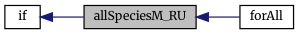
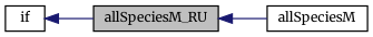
  digraph {
    fontname=Merriweather
    rankdir=LR
    node [color=black fontname=Merriweather fontsize=10 shape=record]
    edge [color=midnightblue dir=back fontname=Merriweather fontsize=10 labelfontname=FreeSans labelfontsize=10 style=solid]
    n1 [fillcolor=grey75 fontcolor=black height=0.2 label=allSpeciesM_RU style=filled width=0.4]
-   n2 [height=0.2 label=forAll width=0.4]
+   n2 [height=0.2 label=allSpeciesM width=0.4]
    n3 [height=0.2 label=if width=0.4]
    n1 -> n2
    n3 -> n1
  }
